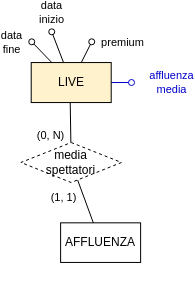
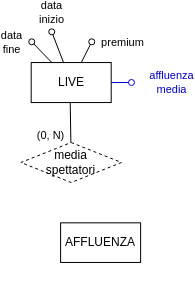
  <mxCell id="0" />
  <mxCell id="1" parent="0" />
  <mxCell id="2" value="" style="endArrow=oval;html=1;fillStyle=auto;strokeWidth=1;startSize=6;endSize=6;fillColor=#000000;startArrow=none;startFill=0;endFill=0;" edge="1" parent="1" source="5"><mxGeometry width="50" height="50" relative="1" as="geometry"><mxPoint x="45.3" y="-273.033" as="sourcePoint" /><mxPoint x="51.24" y="20.31" as="targetPoint" /></mxGeometry></mxCell>
  <mxCell id="3" value="data&lt;br&gt;inizio" style="edgeLabel;html=1;align=center;verticalAlign=middle;resizable=0;points=[];" vertex="1" connectable="0" parent="2"><mxGeometry x="0.479" y="1" relative="1" as="geometry"><mxPoint x="-3" y="-28" as="offset" /></mxGeometry></mxCell>
  <mxCell id="4" value="affluenza&lt;br&gt;media" style="edgeStyle=none;html=1;exitX=1;exitY=0.5;exitDx=0;exitDy=0;strokeColor=#0000CC;endArrow=oval;endFill=0;fontColor=#0000CC;" edge="1" parent="1" source="5"><mxGeometry x="1" y="-40" relative="1" as="geometry"><mxPoint x="131" y="71" as="targetPoint" /><mxPoint x="40" y="-40" as="offset" /></mxGeometry></mxCell>
- <mxCell id="5" value="LIVE" style="whiteSpace=wrap;html=1;fillColor=#fff2cc;" vertex="1" parent="1"><mxGeometry x="30.7" y="51.05" width="80" height="40" as="geometry" /></mxCell>
+ <mxCell id="5" value="LIVE" style="whiteSpace=wrap;html=1;" vertex="1" parent="1"><mxGeometry x="30.7" y="51.05" width="80" height="40" as="geometry" /></mxCell>
  <mxCell id="6" style="edgeStyle=none;shape=connector;rounded=1;fillStyle=auto;html=1;labelBackgroundColor=default;strokeColor=default;strokeWidth=1;fontFamily=Helvetica;fontSize=11;fontColor=default;endArrow=none;endFill=0;startSize=6;endSize=6;fillColor=#000000;startArrow=oval;startFill=0;" edge="1" parent="1" target="5"><mxGeometry relative="1" as="geometry"><mxPoint x="91.274" y="89.94" as="targetPoint" /><mxPoint x="91.24" y="30.31" as="sourcePoint" /></mxGeometry></mxCell>
  <mxCell id="7" value="premium" style="edgeLabel;html=1;align=center;verticalAlign=middle;resizable=0;points=[];fontSize=11;fontFamily=Helvetica;fontColor=default;" vertex="1" connectable="0" parent="6"><mxGeometry x="-0.257" y="1" relative="1" as="geometry"><mxPoint x="33" y="-8" as="offset" /></mxGeometry></mxCell>
  <mxCell id="8" value="" style="endArrow=oval;html=1;fillStyle=auto;strokeWidth=1;startSize=6;endSize=6;fillColor=#000000;startArrow=none;startFill=0;endFill=0;" edge="1" parent="1" source="5"><mxGeometry width="50" height="50" relative="1" as="geometry"><mxPoint x="73.03" y="61.05" as="sourcePoint" /><mxPoint x="31.24" y="30.31" as="targetPoint" /></mxGeometry></mxCell>
  <mxCell id="9" value="data&lt;br&gt;fine" style="edgeLabel;html=1;align=center;verticalAlign=middle;resizable=0;points=[];" vertex="1" connectable="0" parent="8"><mxGeometry x="0.479" y="1" relative="1" as="geometry"><mxPoint x="-25" y="-6" as="offset" /></mxGeometry></mxCell>
  <mxCell id="10" value="(0, N)" style="edgeStyle=none;html=1;endArrow=none;endFill=0;exitX=0.5;exitY=1;exitDx=0;exitDy=0;" edge="1" parent="1" target="13"><mxGeometry x="0.655" y="-20" relative="1" as="geometry"><mxPoint as="offset" /><mxPoint x="69.72" y="91.05" as="sourcePoint" /></mxGeometry></mxCell>
  <mxCell id="11" value="AFFLUENZA" style="whiteSpace=wrap;html=1;" vertex="1" parent="1"><mxGeometry x="60.11" y="211.33" width="80" height="39.62" as="geometry" /></mxCell>
- <mxCell id="12" value="(1, 1)" style="edgeStyle=none;html=1;endArrow=none;endFill=0;" edge="1" parent="1" source="13" target="11"><mxGeometry x="-0.454" y="-19" relative="1" as="geometry"><mxPoint as="offset" /></mxGeometry></mxCell>
  <mxCell id="13" value="media&lt;br&gt;spettatori" style="rhombus;whiteSpace=wrap;html=1;dashed=1;" vertex="1" parent="1"><mxGeometry x="20.39" y="131" width="100.61" height="40" as="geometry" /></mxCell>
